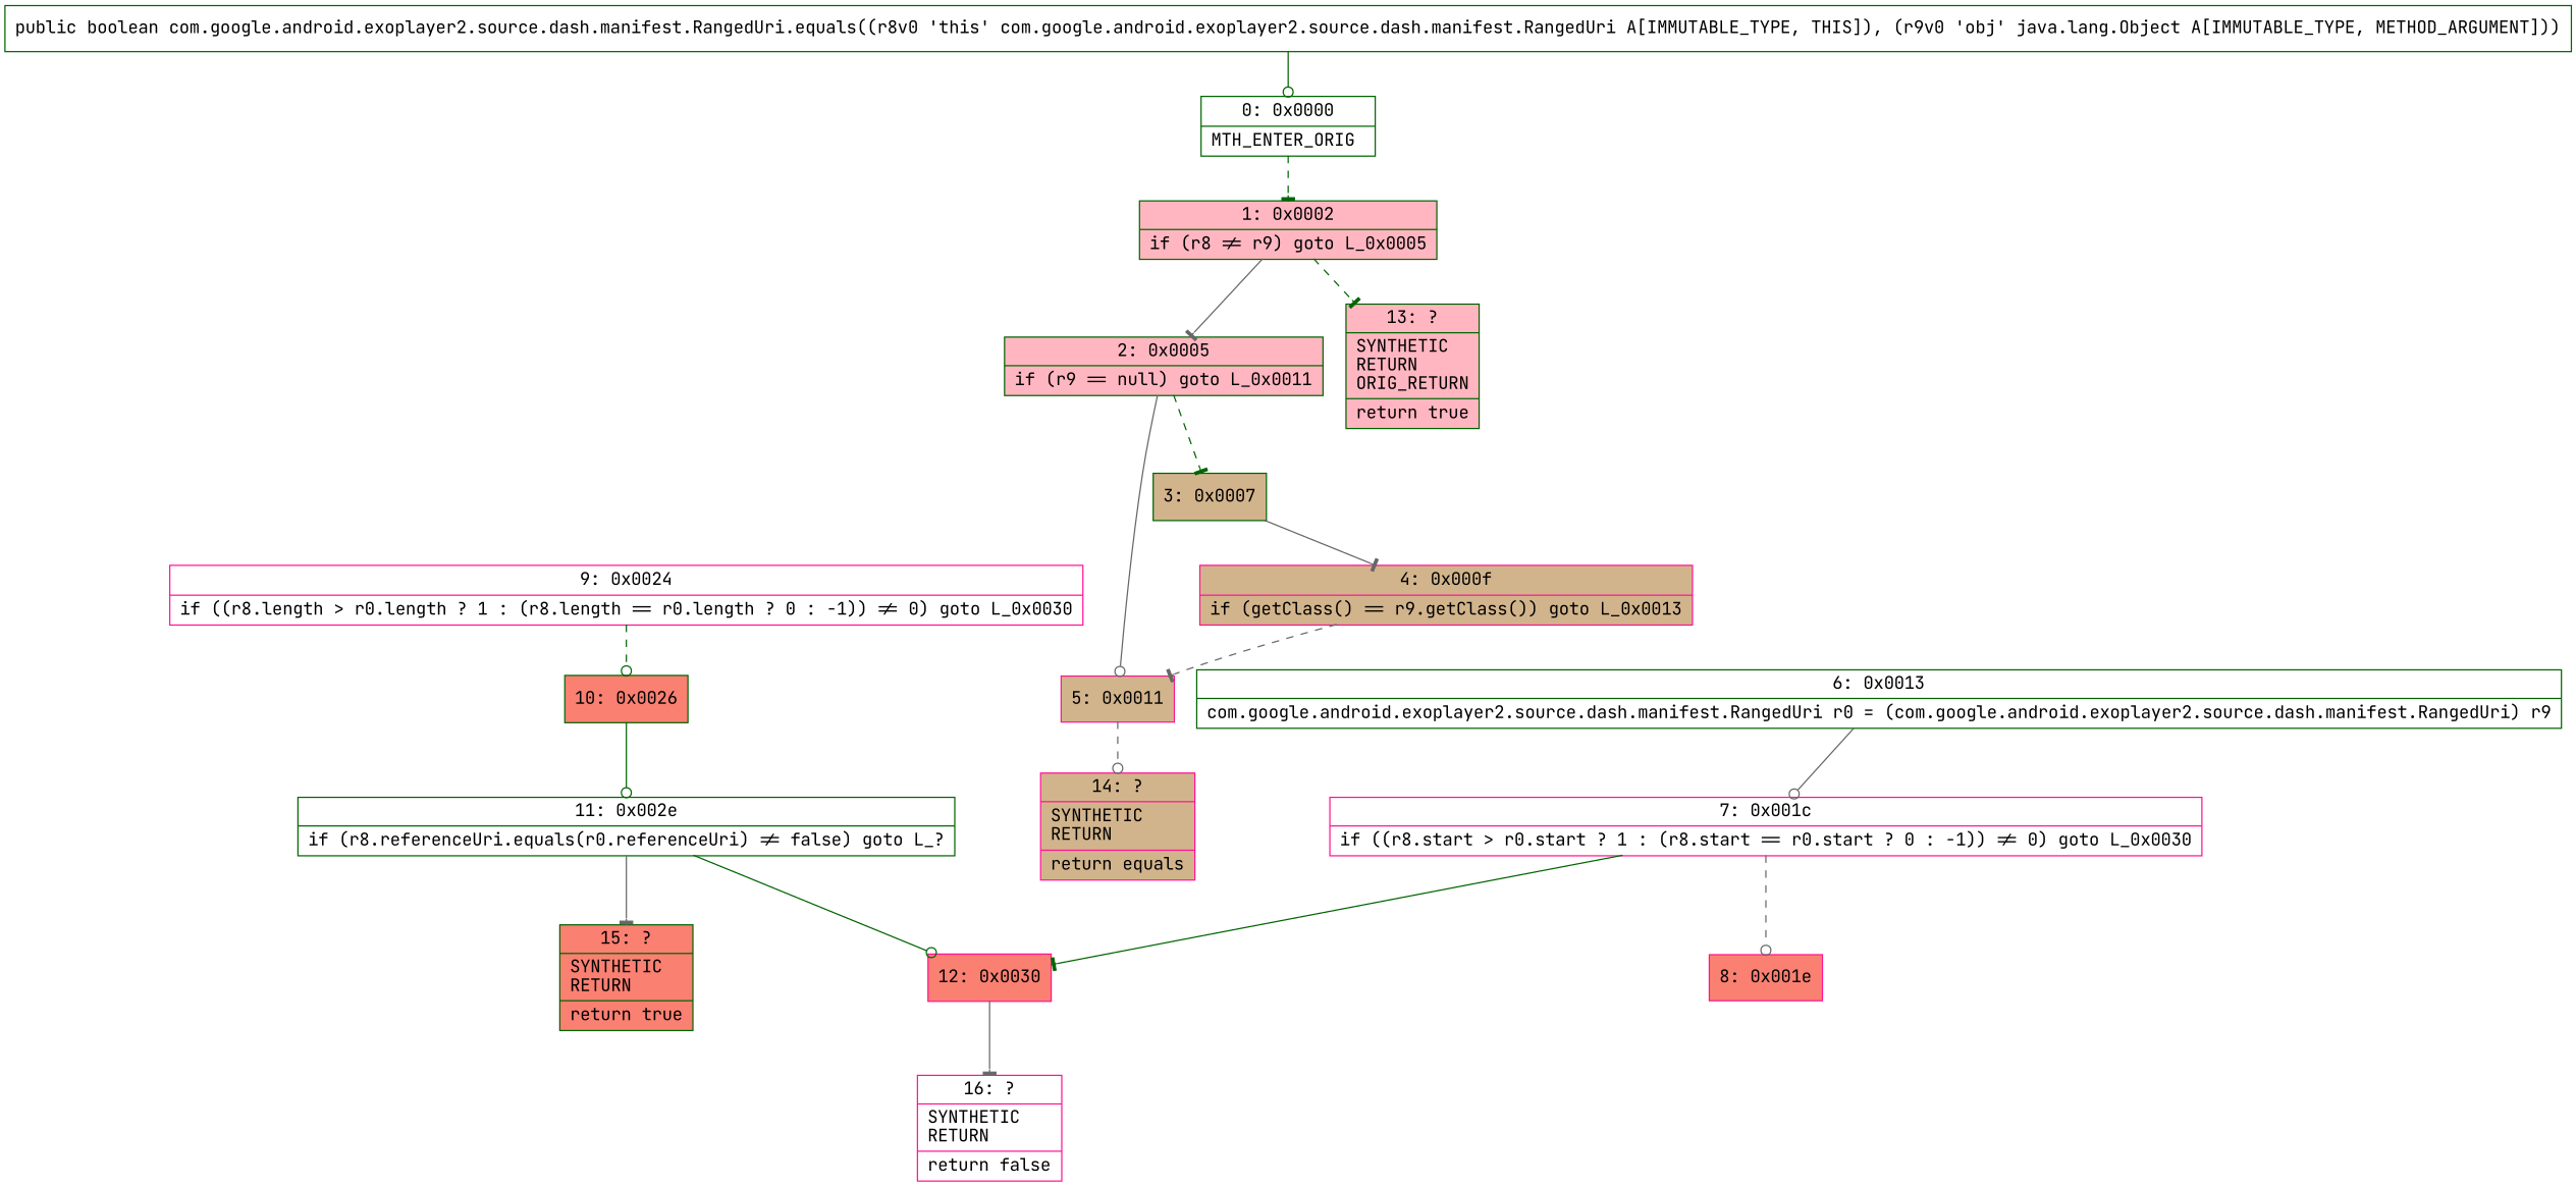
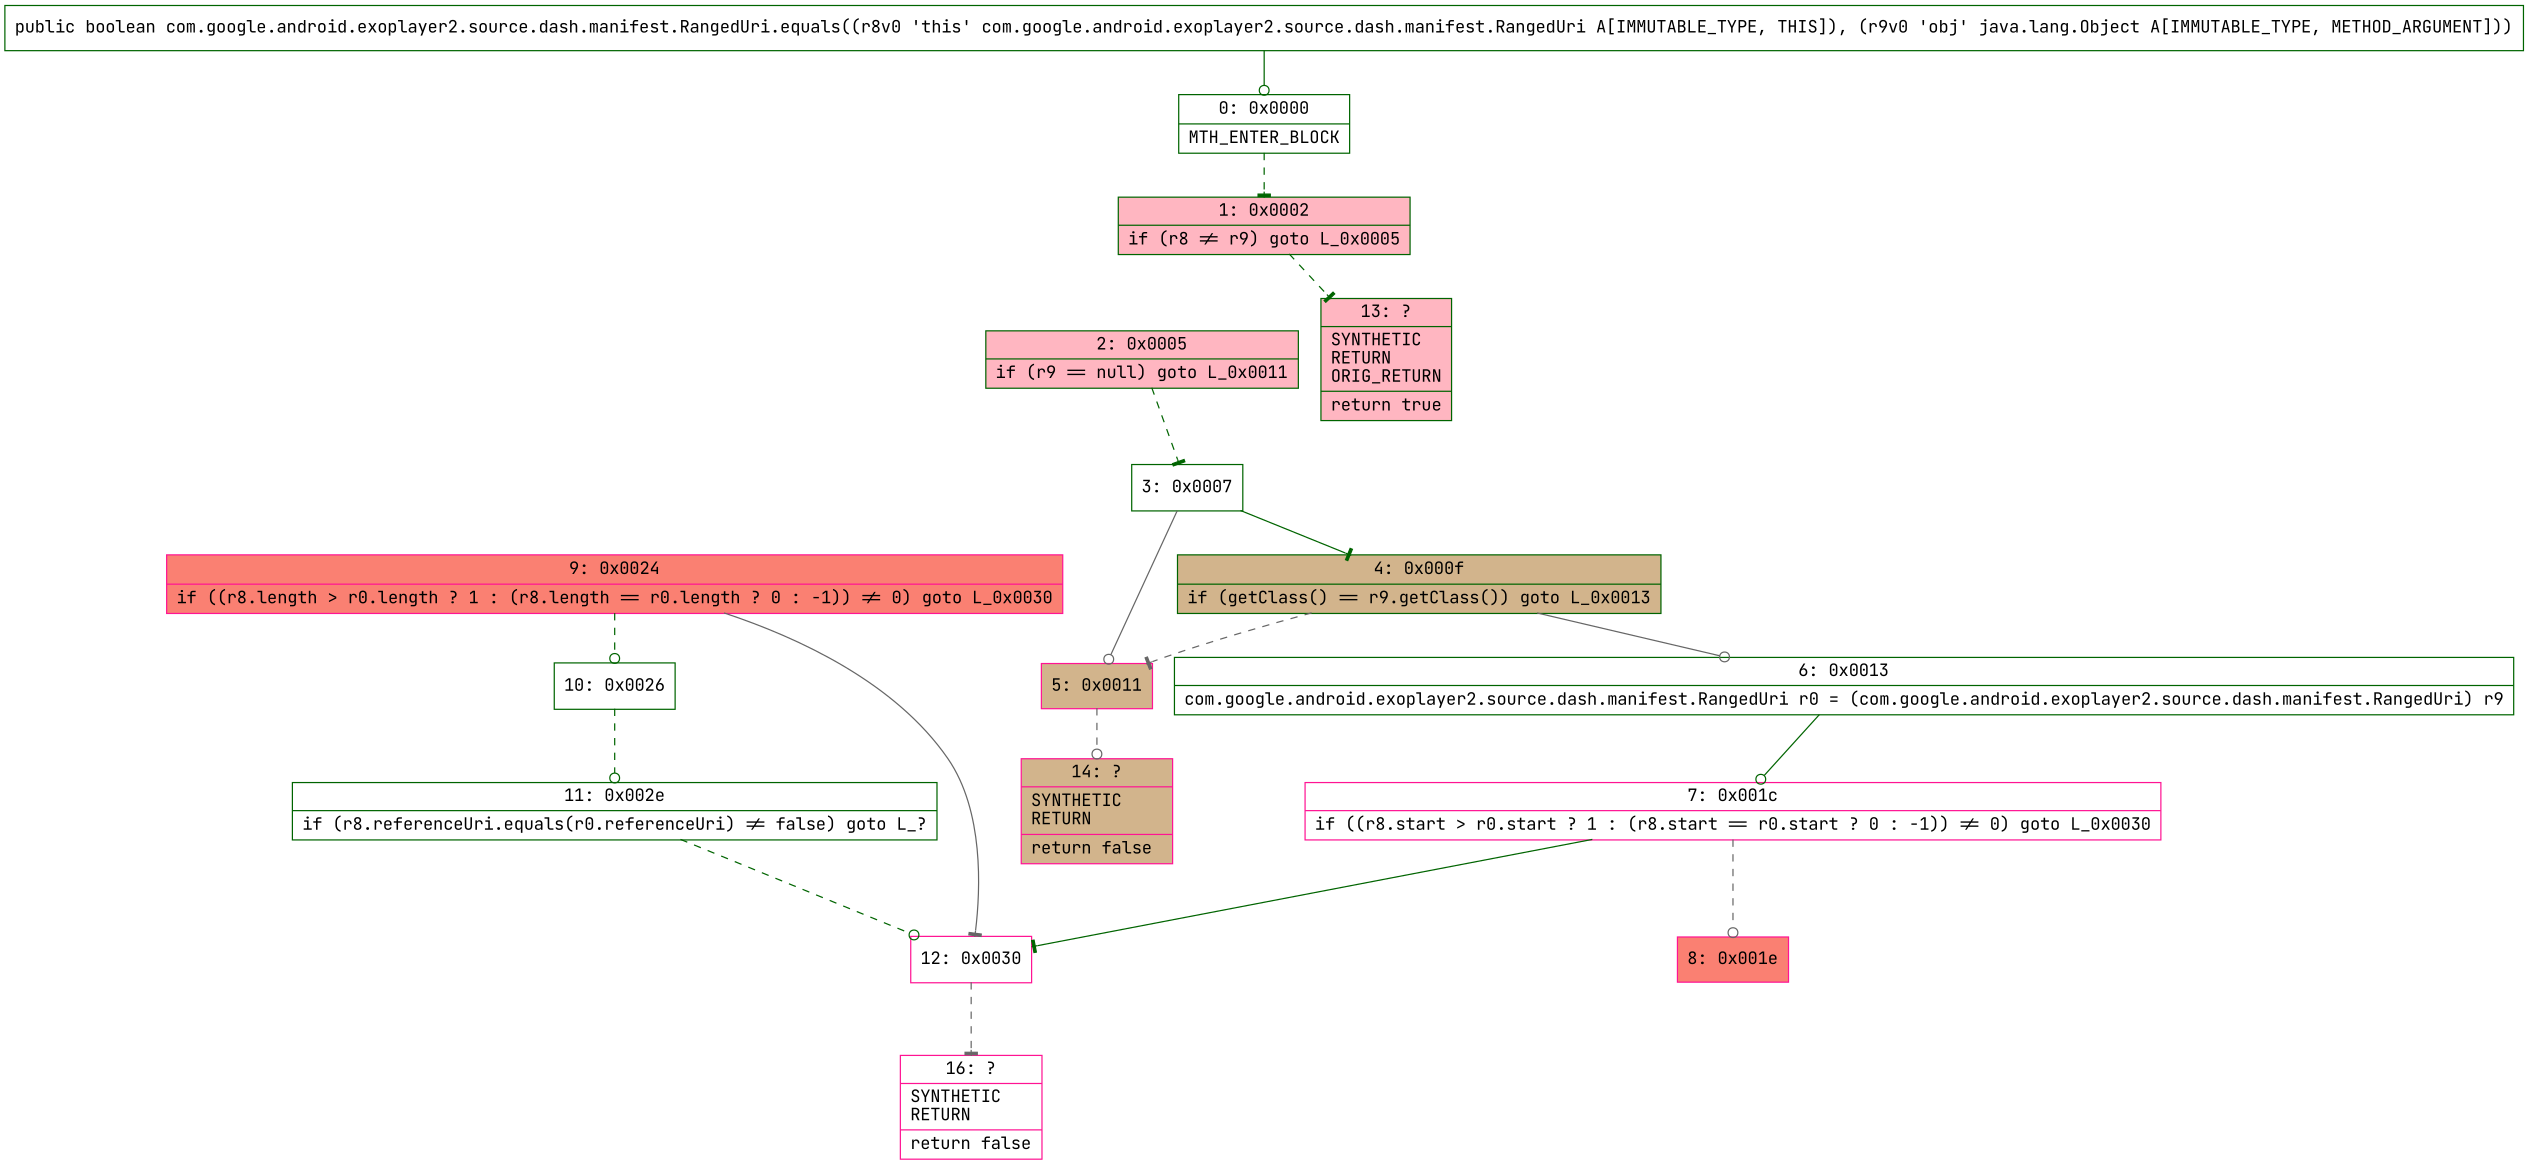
  digraph {
    fontname="JetBrains Mono"
    node [color=darkgreen fillcolor=white fontname="JetBrains Mono" shape=record style=filled]
    edge [arrowhead=tee color=darkgreen fontname="JetBrains Mono"]
-   n1 [label="{0\:\ 0x0000|MTH_ENTER_ORIG\l}"]
+   n1 [label="{0\:\ 0x0000|MTH_ENTER_BLOCK\l}"]
    n2 [fillcolor=lightpink label="{1\:\ 0x0002|if (r8 != r9) goto L_0x0005\l}"]
    n3 [fillcolor=lightpink label="{2\:\ 0x0005|if (r9 == null) goto L_0x0011\l}"]
    n4 [fillcolor=lightpink label="{13\:\ ?|SYNTHETIC\lRETURN\lORIG_RETURN\l|return true\l}"]
-   n5 [fillcolor=tan label="{3\:\ 0x0007}"]
+   n5 [label="{3\:\ 0x0007}"]
    n6 [color=deeppink fillcolor=tan label="{5\:\ 0x0011}"]
-   n7 [color=deeppink fillcolor=tan label="{4\:\ 0x000f|if (getClass() == r9.getClass()) goto L_0x0013\l}"]
-   n8 [color=deeppink fillcolor=tan label="{14\:\ ?|SYNTHETIC\lRETURN\l|return equals\l}"]
+   n7 [fillcolor=tan label="{4\:\ 0x000f|if (getClass() == r9.getClass()) goto L_0x0013\l}"]
+   n8 [color=deeppink fillcolor=tan label="{14\:\ ?|SYNTHETIC\lRETURN\l|return false\l}"]
    n9 [label="{6\:\ 0x0013|com.google.android.exoplayer2.source.dash.manifest.RangedUri r0 = (com.google.android.exoplayer2.source.dash.manifest.RangedUri) r9\l}"]
    n10 [color=deeppink label="{7\:\ 0x001c|if ((r8.start \> r0.start ? 1 : (r8.start == r0.start ? 0 : \-1)) != 0) goto L_0x0030\l}"]
    n11 [color=deeppink fillcolor=salmon label="{8\:\ 0x001e}"]
-   n12 [color=deeppink fillcolor=salmon label="{12\:\ 0x0030}"]
+   n12 [color=deeppink label="{12\:\ 0x0030}"]
    n13 [color=deeppink label="{16\:\ ?|SYNTHETIC\lRETURN\l|return false\l}"]
-   n14 [color=deeppink label="{9\:\ 0x0024|if ((r8.length \> r0.length ? 1 : (r8.length == r0.length ? 0 : \-1)) != 0) goto L_0x0030\l}"]
-   n15 [fillcolor=salmon label="{10\:\ 0x0026}"]
+   n14 [color=deeppink fillcolor=salmon label="{9\:\ 0x0024|if ((r8.length \> r0.length ? 1 : (r8.length == r0.length ? 0 : \-1)) != 0) goto L_0x0030\l}"]
+   n15 [label="{10\:\ 0x0026}"]
    n16 [label="{11\:\ 0x002e|if (r8.referenceUri.equals(r0.referenceUri) != false) goto L_?\l}"]
-   n17 [fillcolor=salmon label="{15\:\ ?|SYNTHETIC\lRETURN\l|return true\l}"]
    n18 [label="{public boolean com.google.android.exoplayer2.source.dash.manifest.RangedUri.equals((r8v0 'this' com.google.android.exoplayer2.source.dash.manifest.RangedUri A[IMMUTABLE_TYPE, THIS]), (r9v0 'obj' java.lang.Object A[IMMUTABLE_TYPE, METHOD_ARGUMENT])) }"]
    n1 -> n2 [style=dashed]
-   n2 -> n3 [color=gray40]
    n2 -> n4 [style=dashed]
    n3 -> n5 [style=dashed]
-   n3 -> n6 [arrowhead=odot color=gray40]
-   n5 -> n7 [color=gray40]
+   n5 -> n6 [arrowhead=odot color=gray40]
+   n5 -> n7
    n6 -> n8 [arrowhead=odot color=gray40 style=dashed]
    n7 -> n6 [color=gray40 style=dashed]
-   n9 -> n10 [arrowhead=odot color=gray40]
+   n7 -> n9 [arrowhead=odot color=gray40]
+   n9 -> n10 [arrowhead=odot]
    n10 -> n11 [arrowhead=odot color=gray40 style=dashed]
    n10 -> n12
-   n12 -> n13 [color=gray40]
+   n12 -> n13 [color=gray40 style=dashed]
+   n14 -> n12 [color=gray40]
    n14 -> n15 [arrowhead=odot style=dashed]
-   n15 -> n16 [arrowhead=odot]
-   n16 -> n12 [arrowhead=odot style=solid]
-   n16 -> n17 [color=gray40]
+   n15 -> n16 [arrowhead=odot style=dashed]
+   n16 -> n12 [arrowhead=odot style=dashed]
    n18 -> n1 [arrowhead=odot]
  }
